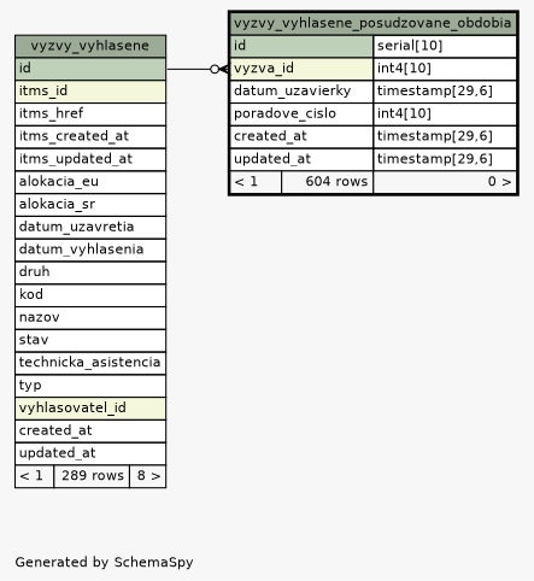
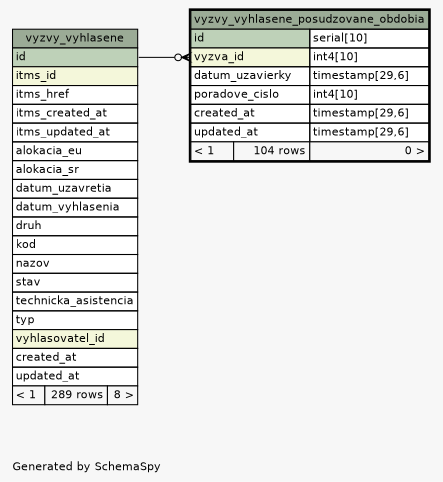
  digraph {
    bgcolor="#f7f7f7"
    fontname=Helvetica
    fontsize=11
    label="\nGenerated by SchemaSpy"
    labeljust=l
    nodesep=0.18
    rankdir=RL
    ranksep=0.46
    node [fontname=Helvetica fontsize=11 shape=plaintext]
-   n1 [label=<     <TABLE BORDER="2" CELLBORDER="1" CELLSPACING="0" BGCOLOR="#ffffff">       <TR><TD COLSPAN="3" BGCOLOR="#9bab96" ALIGN="CENTER">vyzvy_vyhlasene_posudzovane_obdobia</TD></TR>       <TR><TD PORT="id" COLSPAN="2" BGCOLOR="#bed1b8" ALIGN="LEFT">id</TD><TD PORT="id.type" ALIGN="LEFT">serial[10]</TD></TR>       <TR><TD PORT="vyzva_id" COLSPAN="2" BGCOLOR="#f4f7da" ALIGN="LEFT">vyzva_id</TD><TD PORT="vyzva_id.type" ALIGN="LEFT">int4[10]</TD></TR>       <TR><TD PORT="datum_uzavierky" COLSPAN="2" ALIGN="LEFT">datum_uzavierky</TD><TD PORT="datum_uzavierky.type" ALIGN="LEFT">timestamp[29,6]</TD></TR>       <TR><TD PORT="poradove_cislo" COLSPAN="2" ALIGN="LEFT">poradove_cislo</TD><TD PORT="poradove_cislo.type" ALIGN="LEFT">int4[10]</TD></TR>       <TR><TD PORT="created_at" COLSPAN="2" ALIGN="LEFT">created_at</TD><TD PORT="created_at.type" ALIGN="LEFT">timestamp[29,6]</TD></TR>       <TR><TD PORT="updated_at" COLSPAN="2" ALIGN="LEFT">updated_at</TD><TD PORT="updated_at.type" ALIGN="LEFT">timestamp[29,6]</TD></TR>       <TR><TD ALIGN="LEFT" BGCOLOR="#f7f7f7">&lt; 1</TD><TD ALIGN="RIGHT" BGCOLOR="#f7f7f7">604 rows</TD><TD ALIGN="RIGHT" BGCOLOR="#f7f7f7">0 &gt;</TD></TR>     </TABLE>>]
+   n1 [label=<     <TABLE BORDER="2" CELLBORDER="1" CELLSPACING="0" BGCOLOR="#ffffff">       <TR><TD COLSPAN="3" BGCOLOR="#9bab96" ALIGN="CENTER">vyzvy_vyhlasene_posudzovane_obdobia</TD></TR>       <TR><TD PORT="id" COLSPAN="2" BGCOLOR="#bed1b8" ALIGN="LEFT">id</TD><TD PORT="id.type" ALIGN="LEFT">serial[10]</TD></TR>       <TR><TD PORT="vyzva_id" COLSPAN="2" BGCOLOR="#f4f7da" ALIGN="LEFT">vyzva_id</TD><TD PORT="vyzva_id.type" ALIGN="LEFT">int4[10]</TD></TR>       <TR><TD PORT="datum_uzavierky" COLSPAN="2" ALIGN="LEFT">datum_uzavierky</TD><TD PORT="datum_uzavierky.type" ALIGN="LEFT">timestamp[29,6]</TD></TR>       <TR><TD PORT="poradove_cislo" COLSPAN="2" ALIGN="LEFT">poradove_cislo</TD><TD PORT="poradove_cislo.type" ALIGN="LEFT">int4[10]</TD></TR>       <TR><TD PORT="created_at" COLSPAN="2" ALIGN="LEFT">created_at</TD><TD PORT="created_at.type" ALIGN="LEFT">timestamp[29,6]</TD></TR>       <TR><TD PORT="updated_at" COLSPAN="2" ALIGN="LEFT">updated_at</TD><TD PORT="updated_at.type" ALIGN="LEFT">timestamp[29,6]</TD></TR>       <TR><TD ALIGN="LEFT" BGCOLOR="#f7f7f7">&lt; 1</TD><TD ALIGN="RIGHT" BGCOLOR="#f7f7f7">104 rows</TD><TD ALIGN="RIGHT" BGCOLOR="#f7f7f7">0 &gt;</TD></TR>     </TABLE>>]
    n2 [label=<     <TABLE BORDER="0" CELLBORDER="1" CELLSPACING="0" BGCOLOR="#ffffff">       <TR><TD COLSPAN="3" BGCOLOR="#9bab96" ALIGN="CENTER">vyzvy_vyhlasene</TD></TR>       <TR><TD PORT="id" COLSPAN="3" BGCOLOR="#bed1b8" ALIGN="LEFT">id</TD></TR>       <TR><TD PORT="itms_id" COLSPAN="3" BGCOLOR="#f4f7da" ALIGN="LEFT">itms_id</TD></TR>       <TR><TD PORT="itms_href" COLSPAN="3" ALIGN="LEFT">itms_href</TD></TR>       <TR><TD PORT="itms_created_at" COLSPAN="3" ALIGN="LEFT">itms_created_at</TD></TR>       <TR><TD PORT="itms_updated_at" COLSPAN="3" ALIGN="LEFT">itms_updated_at</TD></TR>       <TR><TD PORT="alokacia_eu" COLSPAN="3" ALIGN="LEFT">alokacia_eu</TD></TR>       <TR><TD PORT="alokacia_sr" COLSPAN="3" ALIGN="LEFT">alokacia_sr</TD></TR>       <TR><TD PORT="datum_uzavretia" COLSPAN="3" ALIGN="LEFT">datum_uzavretia</TD></TR>       <TR><TD PORT="datum_vyhlasenia" COLSPAN="3" ALIGN="LEFT">datum_vyhlasenia</TD></TR>       <TR><TD PORT="druh" COLSPAN="3" ALIGN="LEFT">druh</TD></TR>       <TR><TD PORT="kod" COLSPAN="3" ALIGN="LEFT">kod</TD></TR>       <TR><TD PORT="nazov" COLSPAN="3" ALIGN="LEFT">nazov</TD></TR>       <TR><TD PORT="stav" COLSPAN="3" ALIGN="LEFT">stav</TD></TR>       <TR><TD PORT="technicka_asistencia" COLSPAN="3" ALIGN="LEFT">technicka_asistencia</TD></TR>       <TR><TD PORT="typ" COLSPAN="3" ALIGN="LEFT">typ</TD></TR>       <TR><TD PORT="vyhlasovatel_id" COLSPAN="3" BGCOLOR="#f4f7da" ALIGN="LEFT">vyhlasovatel_id</TD></TR>       <TR><TD PORT="created_at" COLSPAN="3" ALIGN="LEFT">created_at</TD></TR>       <TR><TD PORT="updated_at" COLSPAN="3" ALIGN="LEFT">updated_at</TD></TR>       <TR><TD ALIGN="LEFT" BGCOLOR="#f7f7f7">&lt; 1</TD><TD ALIGN="RIGHT" BGCOLOR="#f7f7f7">289 rows</TD><TD ALIGN="RIGHT" BGCOLOR="#f7f7f7">8 &gt;</TD></TR>     </TABLE>>]
    n1 -> n2 [arrowhead=none arrowsize=0.8 arrowtail=crowodot dir=back headport="id:e" tailport="vyzva_id:w"]
  }
